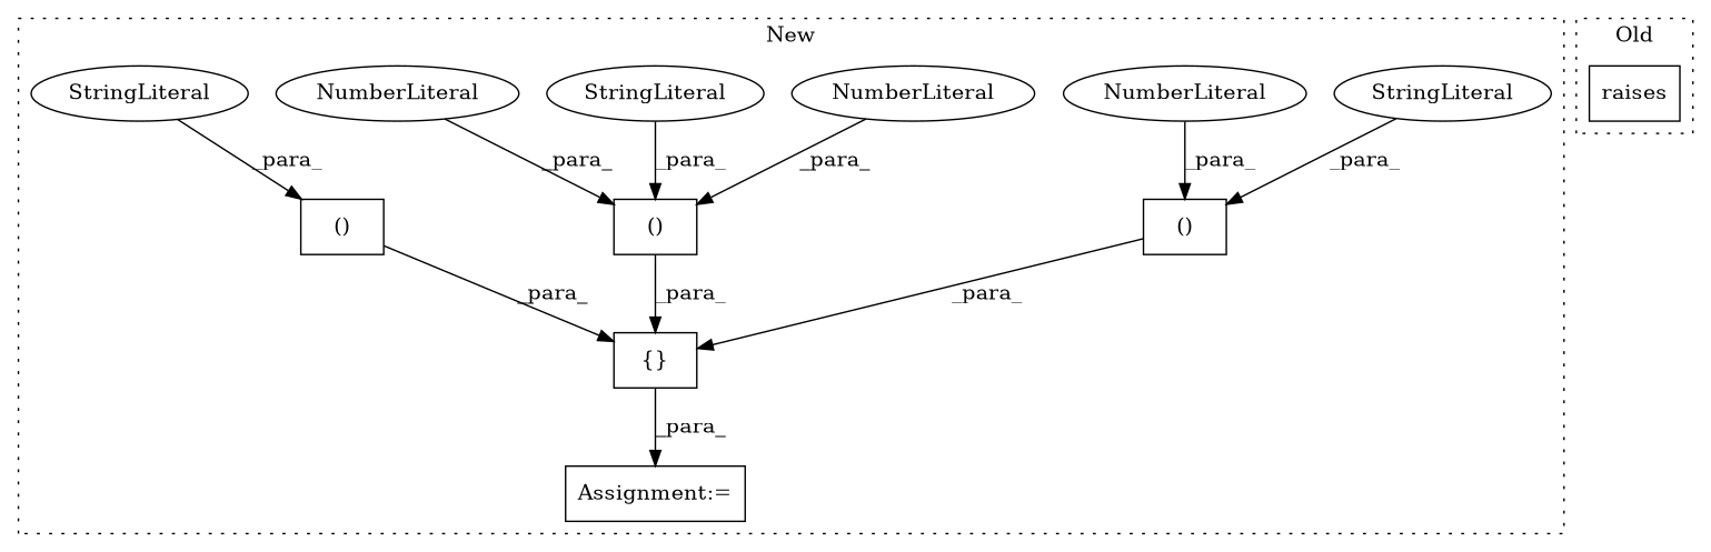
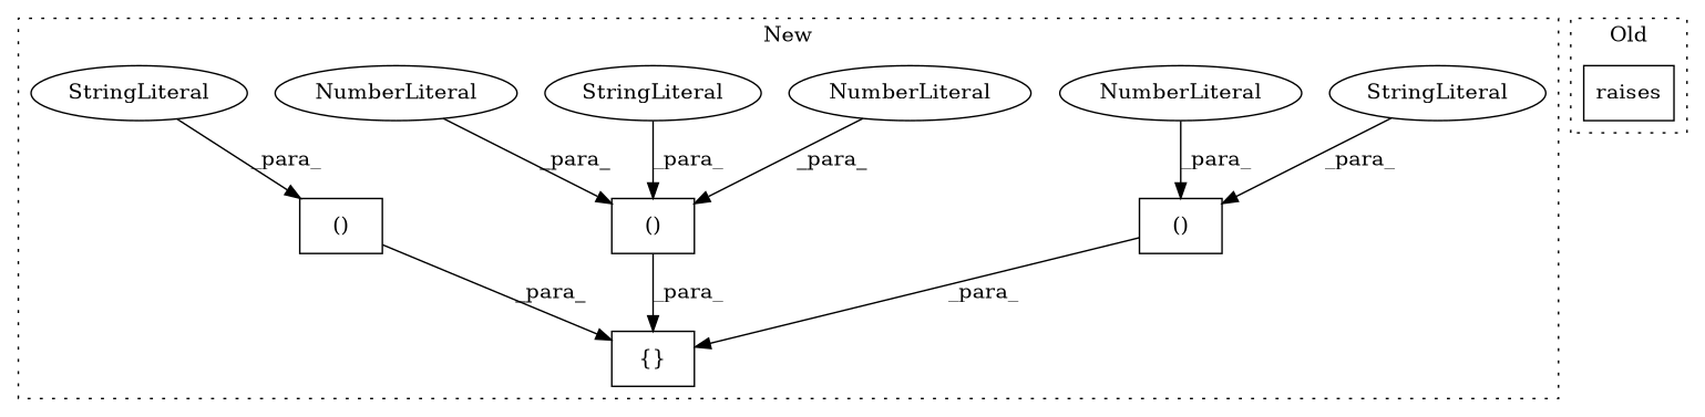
  digraph {
    node [a=106 l=1 shape=box]
    n1 [l=164 label="()" s=40561]
-   n2 [a=7 l="110,2" label="Assignment:=" s="40231,40901"]
    n3 [a=45 l=16 label=StringLiteral s=40709 shape=ellipse]
    n4 [l=164 label="()" s=40386]
    n5 [a=4 l="10,2" label="{}" s="40376,40899"]
    n6 [a=45 l=16 label=StringLiteral s=40534 shape=ellipse]
    n7 [a=34 label=NumberLiteral s=40415 shape=ellipse]
    n8 [a=34 label=NumberLiteral s=40604 shape=ellipse]
    n9 [l=163 label="()" s=40736]
    n10 [a=34 label=NumberLiteral s=40562 shape=ellipse]
    n11 [a=45 l=15 label=StringLiteral s=40884 shape=ellipse]
    n12 [a=32 l="7,1" label=raises s="42807,42824"]
    subgraph cluster_1 {
      label=New
      style=dotted
      n1
-     n2
      n3
      n4
      n5
      n6
      n7
      n8
      n9
      n10
      n11
    }
    subgraph cluster_2 {
      label=Old
      style=dotted
      n12
    }
    n1 -> n5 [label=_para_]
    n3 -> n1 [label=_para_]
    n4 -> n5 [label=_para_]
-   n5 -> n2 [label=_para_]
    n6 -> n4 [label=_para_]
    n7 -> n4 [label=_para_]
    n8 -> n1 [label=_para_]
    n9 -> n5 [label=_para_]
    n10 -> n1 [label=_para_]
    n11 -> n9 [label=_para_]
  }
